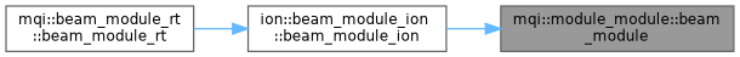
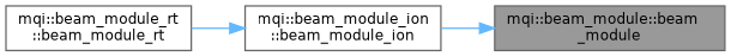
  digraph {
    rankdir=RL
    node [color=grey40 fillcolor=white fontname=Helvetica fontsize=10 shape=box style=filled]
    edge [color=steelblue1 dir=back fontname=Helvetica fontsize=10 labelfontname=Helvetica labelfontsize=10 style=solid]
-   n1 [color=gray40 fillcolor=grey60 fontcolor=black height=0.2 label="mqi::module_module::beam\l_module" width=0.4]
-   n2 [height=0.2 label="ion::beam_module_ion\l::beam_module_ion" width=0.4]
+   n1 [color=gray40 fillcolor=grey60 fontcolor=black height=0.2 label="mqi::beam_module::beam\l_module" width=0.4]
+   n2 [height=0.2 label="mqi::beam_module_ion\l::beam_module_ion" width=0.4]
    n3 [height=0.2 label="mqi::beam_module_rt\l::beam_module_rt" width=0.4]
    n1 -> n2
    n2 -> n3
  }
